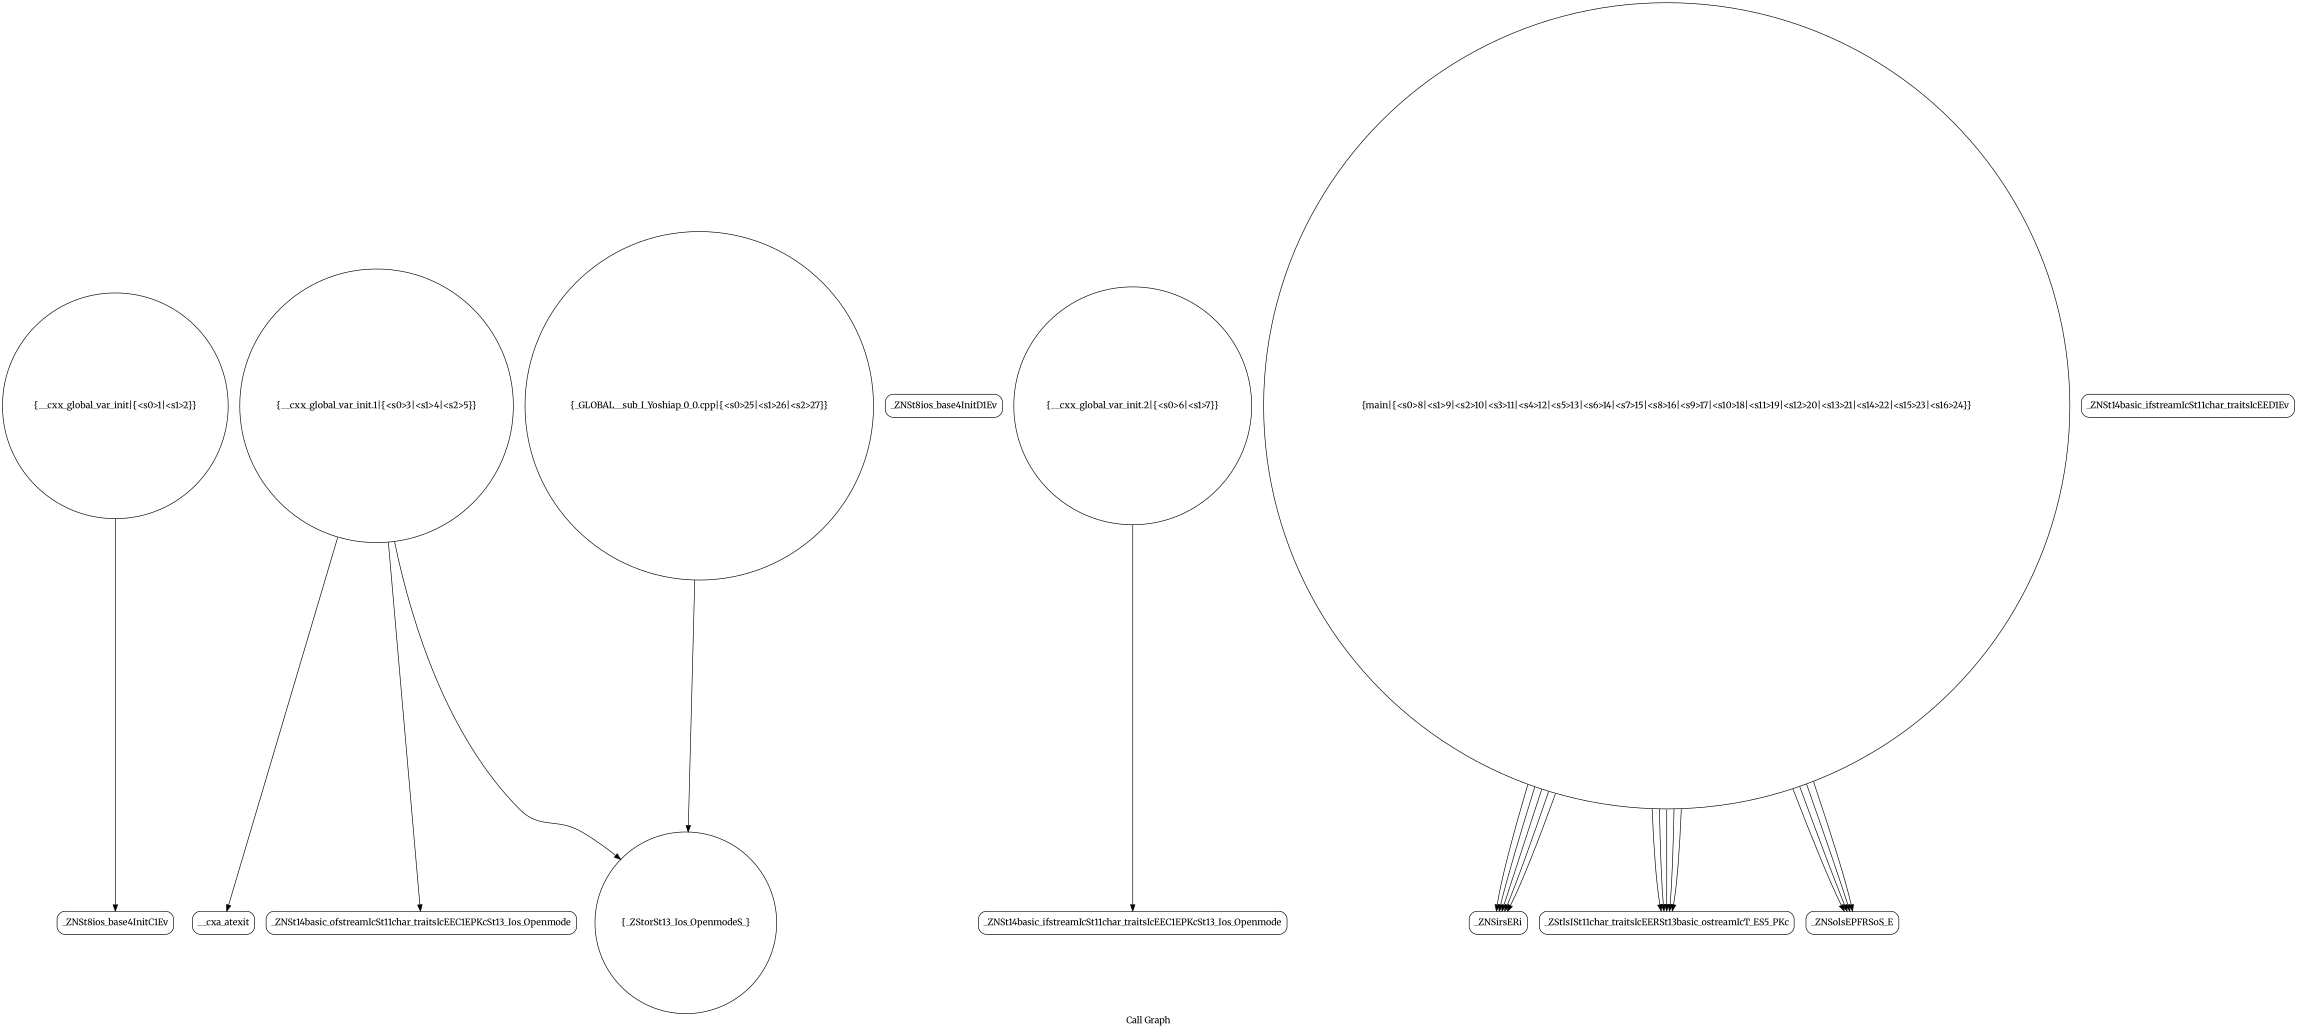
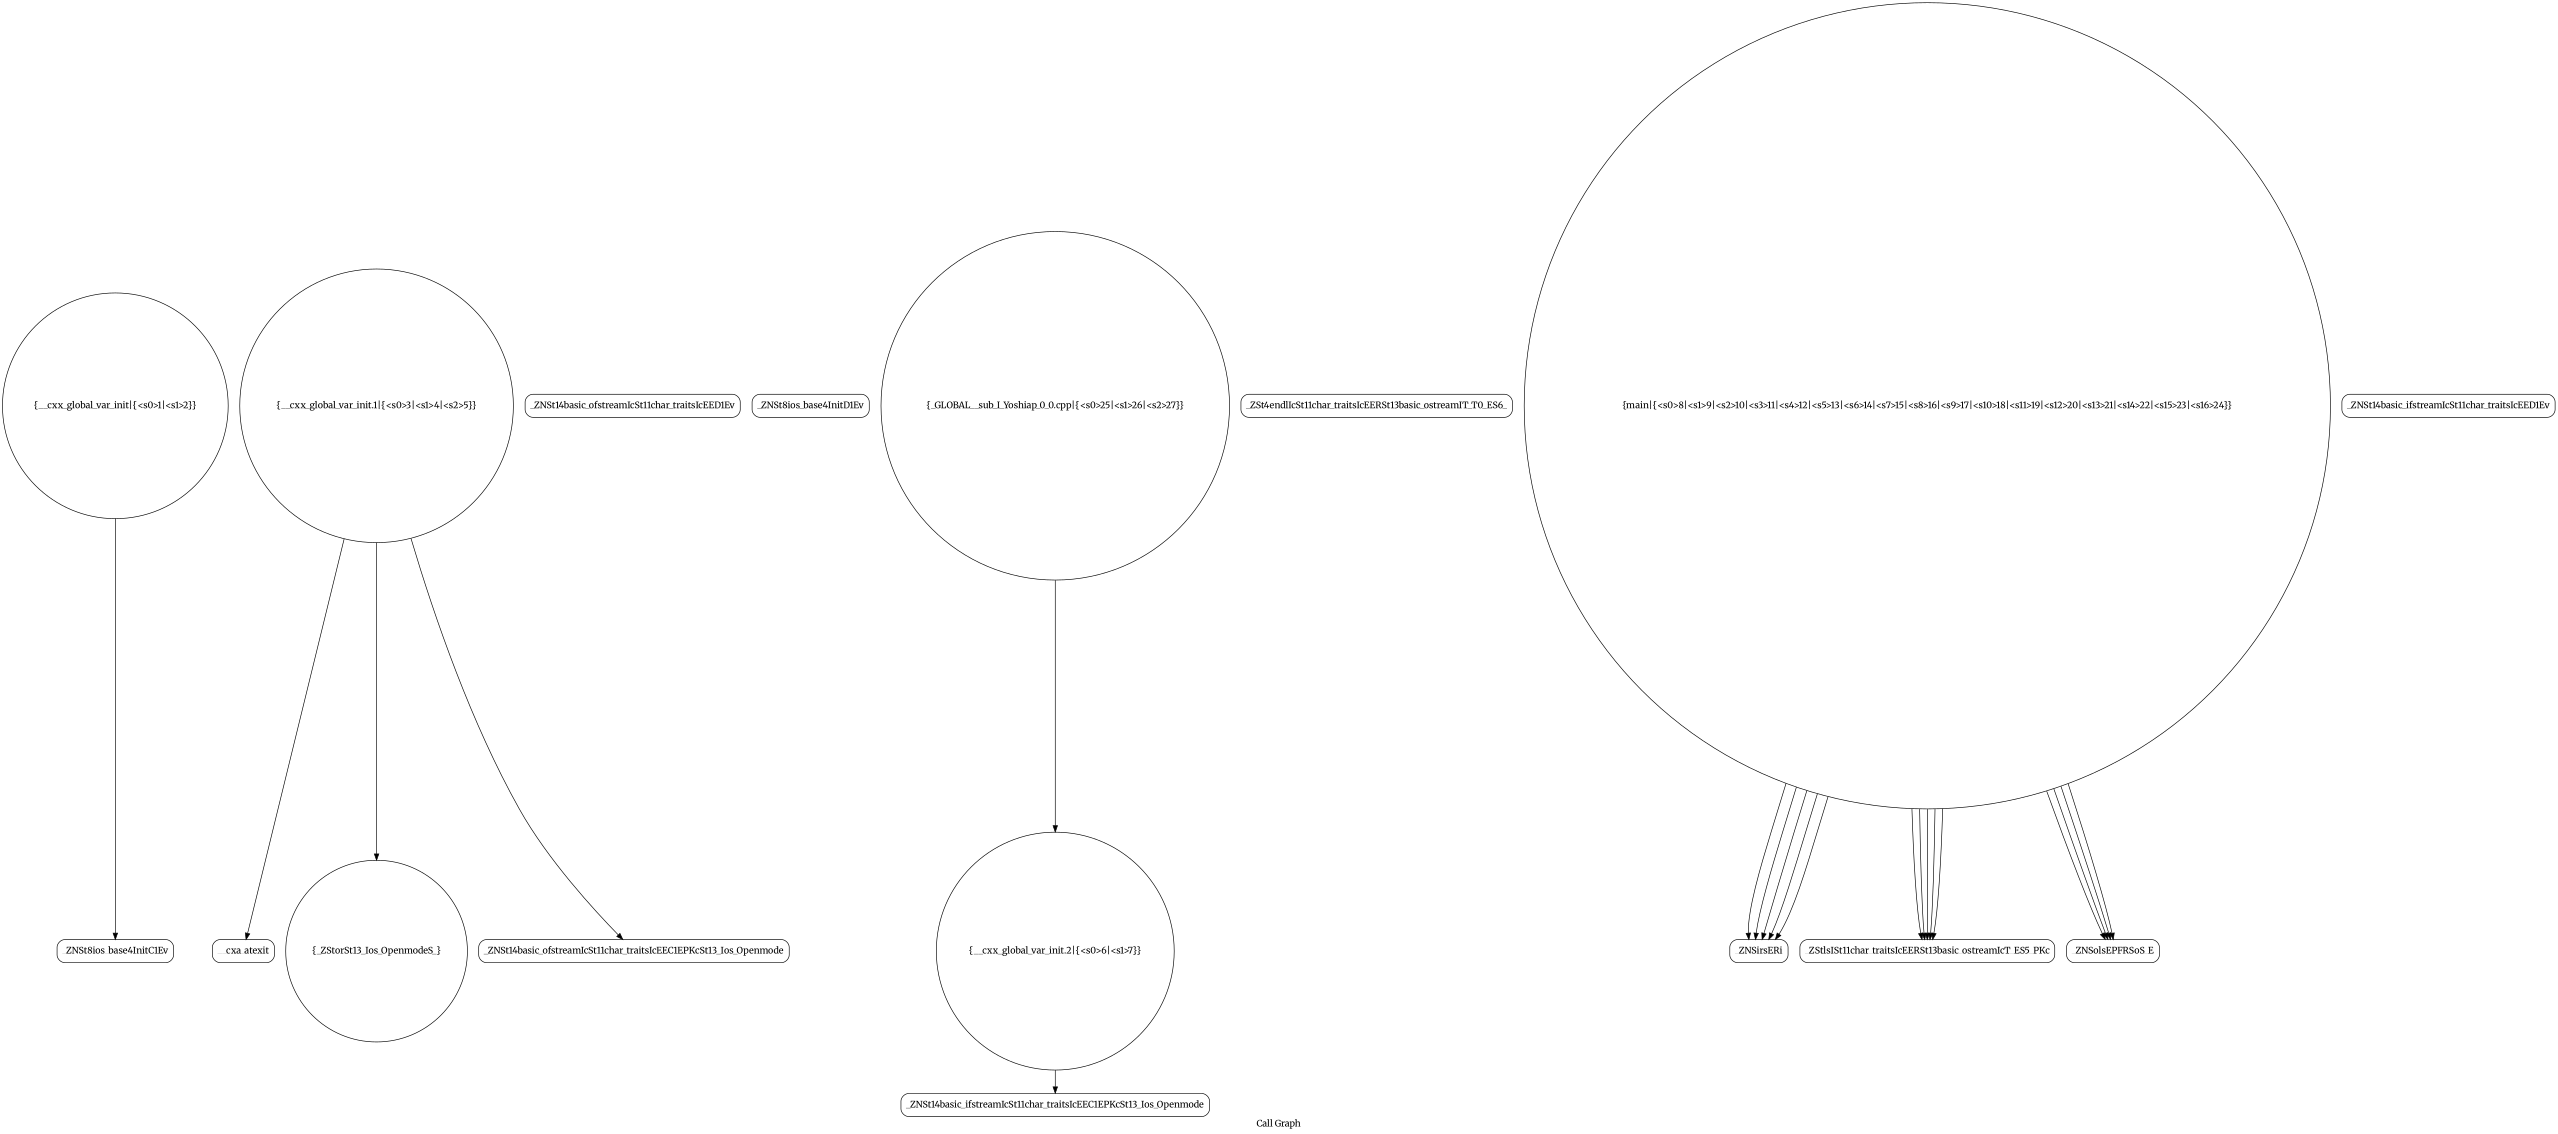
  digraph {
    fontname=Merriweather
    label="Call Graph"
    node [fontname=Merriweather shape=Mrecord]
    edge [color=black fontname=Merriweather tailport=s0]
    n1 [label="{__cxx_global_var_init|{<s0>1|<s1>2}}" shape=circle]
    n2 [label="{_ZNSt8ios_base4InitC1Ev}"]
    n3 [label="{__cxa_atexit}"]
+   n4 [label="{_ZNSt14basic_ofstreamIcSt11char_traitsIcEED1Ev}"]
    n5 [label="{_ZNSt8ios_base4InitD1Ev}"]
    n6 [label="{_ZNSt14basic_ifstreamIcSt11char_traitsIcEEC1EPKcSt13_Ios_Openmode}"]
+   n7 [label="{_ZSt4endlIcSt11char_traitsIcEERSt13basic_ostreamIT_T0_ES6_}"]
    n8 [label="{__cxx_global_var_init.1|{<s0>3|<s1>4|<s2>5}}" shape=circle]
    n9 [label="{_ZStorSt13_Ios_OpenmodeS_}" shape=circle]
    n10 [label="{_ZNSt14basic_ofstreamIcSt11char_traitsIcEEC1EPKcSt13_Ios_Openmode}"]
    n11 [label="{main|{<s0>8|<s1>9|<s2>10|<s3>11|<s4>12|<s5>13|<s6>14|<s7>15|<s8>16|<s9>17|<s10>18|<s11>19|<s12>20|<s13>21|<s14>22|<s15>23|<s16>24}}" shape=circle]
    n12 [label="{_ZNSirsERi}"]
    n13 [label="{_ZStlsISt11char_traitsIcEERSt13basic_ostreamIcT_ES5_PKc}"]
    n14 [label="{_ZNSolsEPFRSoS_E}"]
    n15 [label="{__cxx_global_var_init.2|{<s0>6|<s1>7}}" shape=circle]
    n16 [label="{_ZNSt14basic_ifstreamIcSt11char_traitsIcEED1Ev}"]
    n17 [label="{_GLOBAL__sub_I_Yoshiap_0_0.cpp|{<s0>25|<s1>26|<s2>27}}" shape=circle]
    n1 -> n2
    n8 -> n3 [tailport=s2]
    n8 -> n9
    n8 -> n10 [tailport=s1]
    n11 -> n12
    n11 -> n12 [tailport=s4]
    n11 -> n12 [tailport=s5]
    n11 -> n12 [tailport=s6]
    n11 -> n12 [tailport=s7]
    n11 -> n13 [tailport=s1]
    n11 -> n13 [tailport=s8]
    n11 -> n13 [tailport=s10]
    n11 -> n13 [tailport=s13]
    n11 -> n13 [tailport=s15]
    n11 -> n14 [tailport=s3]
    n11 -> n14 [tailport=s12]
    n11 -> n14 [tailport=s14]
    n11 -> n14 [tailport=s16]
    n15 -> n6
-   n17 -> n9 [tailport=s2]
+   n17 -> n15 [tailport=s2]
  }
